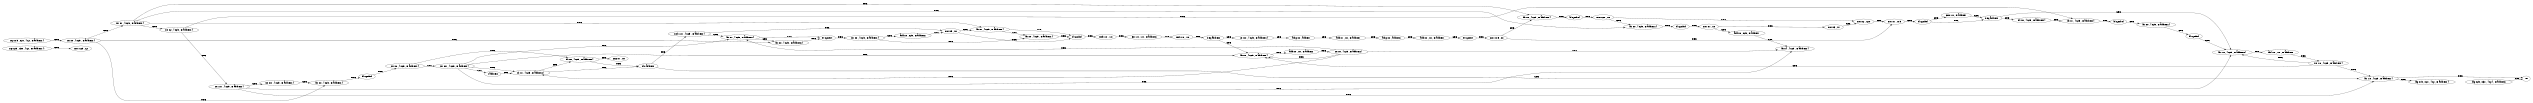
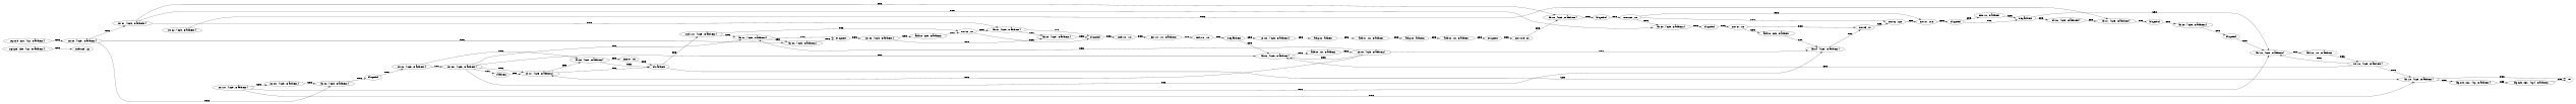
  digraph {
    rankdir=LR
    n1 [label="stp x29 , x30 , [ sp , #- address ]!"]
-   n2 [label="mov x29 , sp"]
+   n2 [label="uxtb x29 , sp"]
    n3 [label="stp x19 , x20 , [ sp , # address ]"]
    n4 [label="str x0 , [ x29 , # address ]"]
    n5 [label="str x1 , [ x29 , # address ]"]
    n6 [label="ldr x0 , [ x29 , # address ]"]
    n7 [label="ldr x0 , [ x29 , # address ]"]
    n8 [label="str x2 , [ x29 , # address ]"]
    n9 [label="ldr x1 , [ x29 , # address ]"]
    n10 [label="ldr x0 , [ x29 , # address ]"]
    n11 [label="ldr x0 , [ x29 , # address ]"]
    n12 [label="bl symbol"]
    n13 [label="bl symbol"]
    n14 [label="str wzr , [ x29 , # address ]"]
    n15 [label="ldr x1 , [ x29 , # address ]"]
    n16 [label="ldr x0 , [ x29 , # address ]"]
    n17 [label="bl symbol"]
    n18 [label="bl symbol"]
    n19 [label="bl symbol"]
    n20 [label="str xzr , [ x29 , # address ]"]
    n21 [label="ldr w0 , [ x29 , # address ]"]
    n22 [label="ldr w0 , [ x29 , # address ]"]
    n23 [label="bl symbol"]
    n24 [label="ldp x19 , x20 , [ sp , # address ]"]
    n25 [label=ret]
    n26 [label="add w0 , w0 , # address"]
    n27 [label="str x0 , [ x29 , # address ]"]
    n28 [label="str xzr , [ x29 , # address ]"]
    n29 [label="ldr x0 , [ x29 , # address ]"]
    n30 [label="b address"]
    n31 [label="ldr x1 , [ x29 , # address ]"]
    n32 [label="ldr x1 , [ x29 , # address ]"]
    n33 [label="ldr x0 , [ x29 , # address ]"]
    n34 [label="ldr x4 , [ x29 , # address ]"]
    n35 [label="b.lo address"]
    n36 [label="cmp x1 , x0"]
    n37 [label="add x0 , x0 , # address"]
    n38 [label="mov x3 , x1"]
    n39 [label="strb wzr , [ x29 , # address ]"]
-   n40 [label="mov x9 , x0"]
+   n40 [label="mov x2 , x0"]
    n41 [label="ldp x29 , x30 , [ sp ] , # address"]
    n42 [label="str x0 , [ x29 , # address ]"]
    n43 [label="add x0 , x29 , # address"]
    n44 [label="uxtb w0 , w0"]
    n45 [label="eor w0 , w0 , # address"]
    n46 [label="uxtb w0 , w0"]
    n47 [label="b.eq address"]
    n48 [label="str xzr , [ x29 , # address ]"]
    n49 [label="adrp x0 , address"]
    n50 [label="str x0 , [ x29 , # address ]"]
    n51 [label="add x1 , x0 , # address"]
    n52 [label="adrp x0 , address"]
    n53 [label="add x0 , x0 , # address"]
    n54 [label="bl symbol"]
    n55 [label="mov x19 , x0"]
    n56 [label="mov x1 , x19"]
    n57 [label="bl symbol"]
    n58 [label="mov x20 , x0"]
    n59 [label="mov x2 , x20"]
    n60 [label="mov x1 , x0"]
    n61 [label="add x0 , x29 , # address"]
    n62 [label="cmn w0 , # address"]
    n63 [label="b.eq address"]
    n64 [label="ldr x0 , [ x29 , # address ]"]
    n65 [label="str w0 , [ x29 , # address ]"]
    n66 [label="ldr x0 , [ x29 , # address ]"]
    n67 [label="bl symbol"]
    n1 -> n2 [label=CFG]
    n3 -> n4 [label=CFG]
    n4 -> n5 [label=CFG]
    n4 -> n6 [label=DFG]
    n4 -> n7 [label=DFG]
-   n5 -> n8 [label=CFG]
    n5 -> n9 [label=DFG]
    n5 -> n10 [label=DFG]
    n5 -> n11 [label=DFG]
    n6 -> n12 [label=DFG]
    n7 -> n13 [label=DFG]
-   n8 -> n14 [label=CFG]
    n8 -> n15 [label=DFG]
    n9 -> n16 [label=CFG]
    n9 -> n17 [label=DFG]
    n10 -> n18 [label=DFG]
    n11 -> n19 [label=DFG]
    n12 -> n27 [label=DFG]
    n13 -> n42 [label=DFG]
    n14 -> n20 [label=CFG]
    n14 -> n21 [label=DFG]
    n14 -> n22 [label=DFG]
    n15 -> n23 [label=DFG]
    n16 -> n17 [label=DFG]
    n17 -> n44 [label=DFG]
    n18 -> n58 [label=DFG]
    n19 -> n60 [label=DFG]
    n20 -> n6 [label=CFG]
    n21 -> n24 [label=CFG]
    n21 -> n25 [label=DFG]
    n22 -> n26 [label=DFG]
    n23 -> n66 [label=CFG]
+   n24 -> n41 [label=CFG]
    n26 -> n65 [label=DFG]
    n27 -> n28 [label=CFG]
    n27 -> n29 [label=DFG]
    n28 -> n30 [label=CFG]
    n28 -> n31 [label=DFG]
    n28 -> n32 [label=DFG]
    n28 -> n33 [label=DFG]
    n28 -> n34 [label=DFG]
    n29 -> n35 [label=DFG]
    n29 -> n36 [label=CFG]
    n30 -> n31 [label=CFG]
    n31 -> n29 [label=CFG]
    n31 -> n35 [label=DFG]
    n32 -> n7 [label=CFG]
    n32 -> n13 [label=DFG]
    n33 -> n37 [label=DFG]
+   n34 -> n38 [label=CFG]
    n35 -> n21 [label=CFG]
    n35 -> n39 [label=DFG]
+   n36 -> n35 [label=CFG]
    n37 -> n50 [label=DFG]
    n38 -> n59 [label=CFG]
    n39 -> n32 [label=CFG]
    n39 -> n40 [label=DFG]
    n40 -> n9 [label=CFG]
    n40 -> n17 [label=DFG]
    n41 -> n25 [label=CFG]
    n42 -> n16 [label=DFG]
    n42 -> n43 [label=CFG]
    n43 -> n40 [label=CFG]
    n44 -> n45 [label=DFG]
    n45 -> n46 [label=DFG]
    n46 -> n47 [label=DFG]
    n47 -> n33 [label=CFG]
    n47 -> n48 [label=CFG]
    n48 -> n49 [label=CFG]
    n49 -> n51 [label=CFG]
    n50 -> n31 [label=DFG]
    n50 -> n32 [label=DFG]
    n50 -> n33 [label=DFG]
    n50 -> n34 [label=DFG]
    n51 -> n52 [label=CFG]
    n52 -> n53 [label=CFG]
    n53 -> n54 [label=CFG]
    n54 -> n55 [label=DFG]
    n55 -> n10 [label=CFG]
-   n55 -> n56 [label=DFG]
+   n58 -> n56 [label=DFG]
    n56 -> n57 [label=CFG]
    n57 -> n62 [label=CFG]
    n57 -> n63 [label=DFG]
    n58 -> n11 [label=CFG]
    n58 -> n59 [label=DFG]
    n59 -> n56 [label=CFG]
    n60 -> n38 [label=DFG]
    n60 -> n61 [label=CFG]
    n61 -> n34 [label=CFG]
    n62 -> n63 [label=CFG]
    n63 -> n22 [label=CFG]
    n63 -> n64 [label=CFG]
    n64 -> n15 [label=CFG]
    n65 -> n21 [label=DFG]
    n65 -> n22 [label=DFG]
    n65 -> n33 [label=CFG]
    n66 -> n67 [label=CFG]
    n67 -> n22 [label=CFG]
  }
